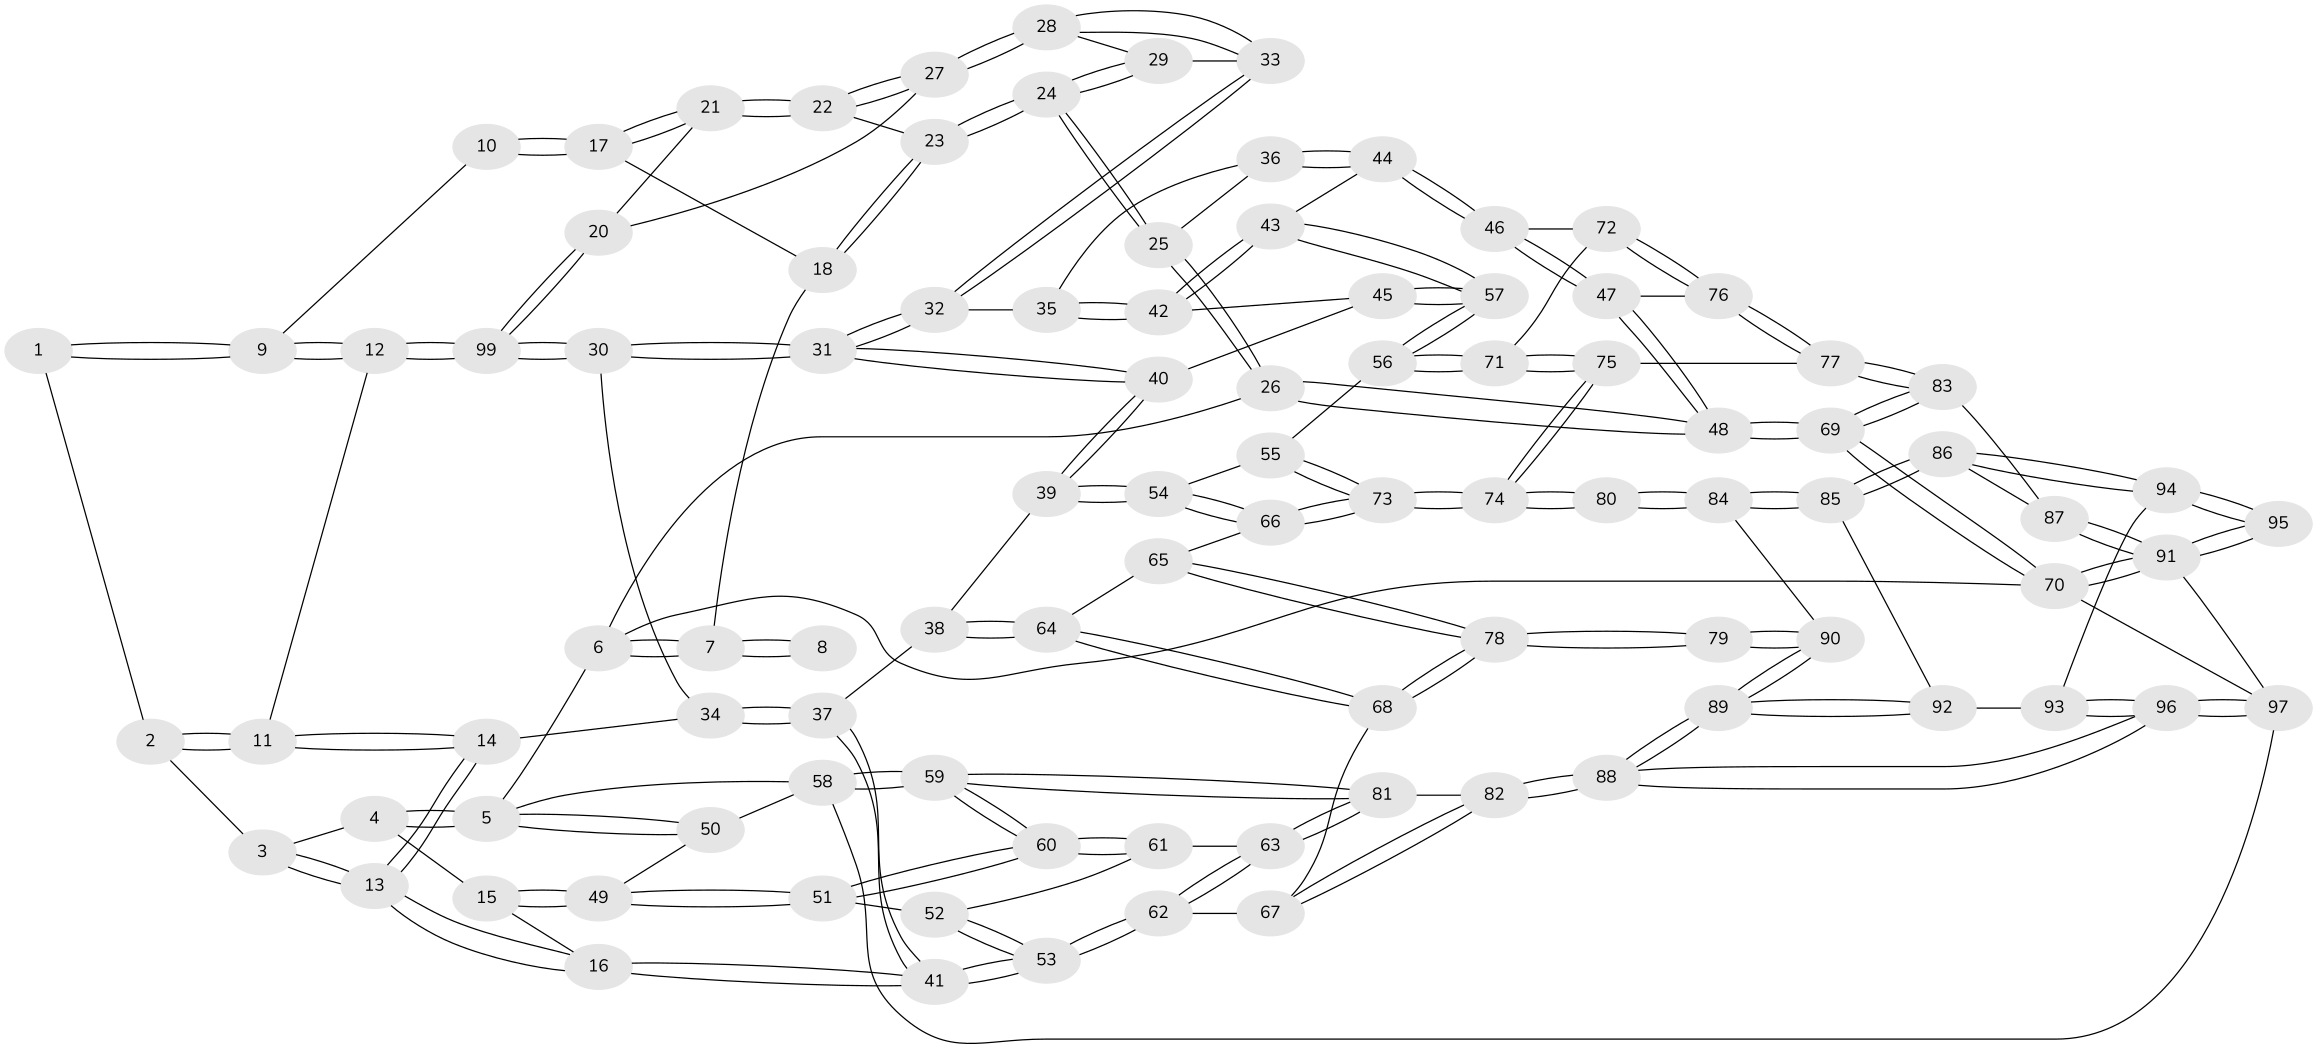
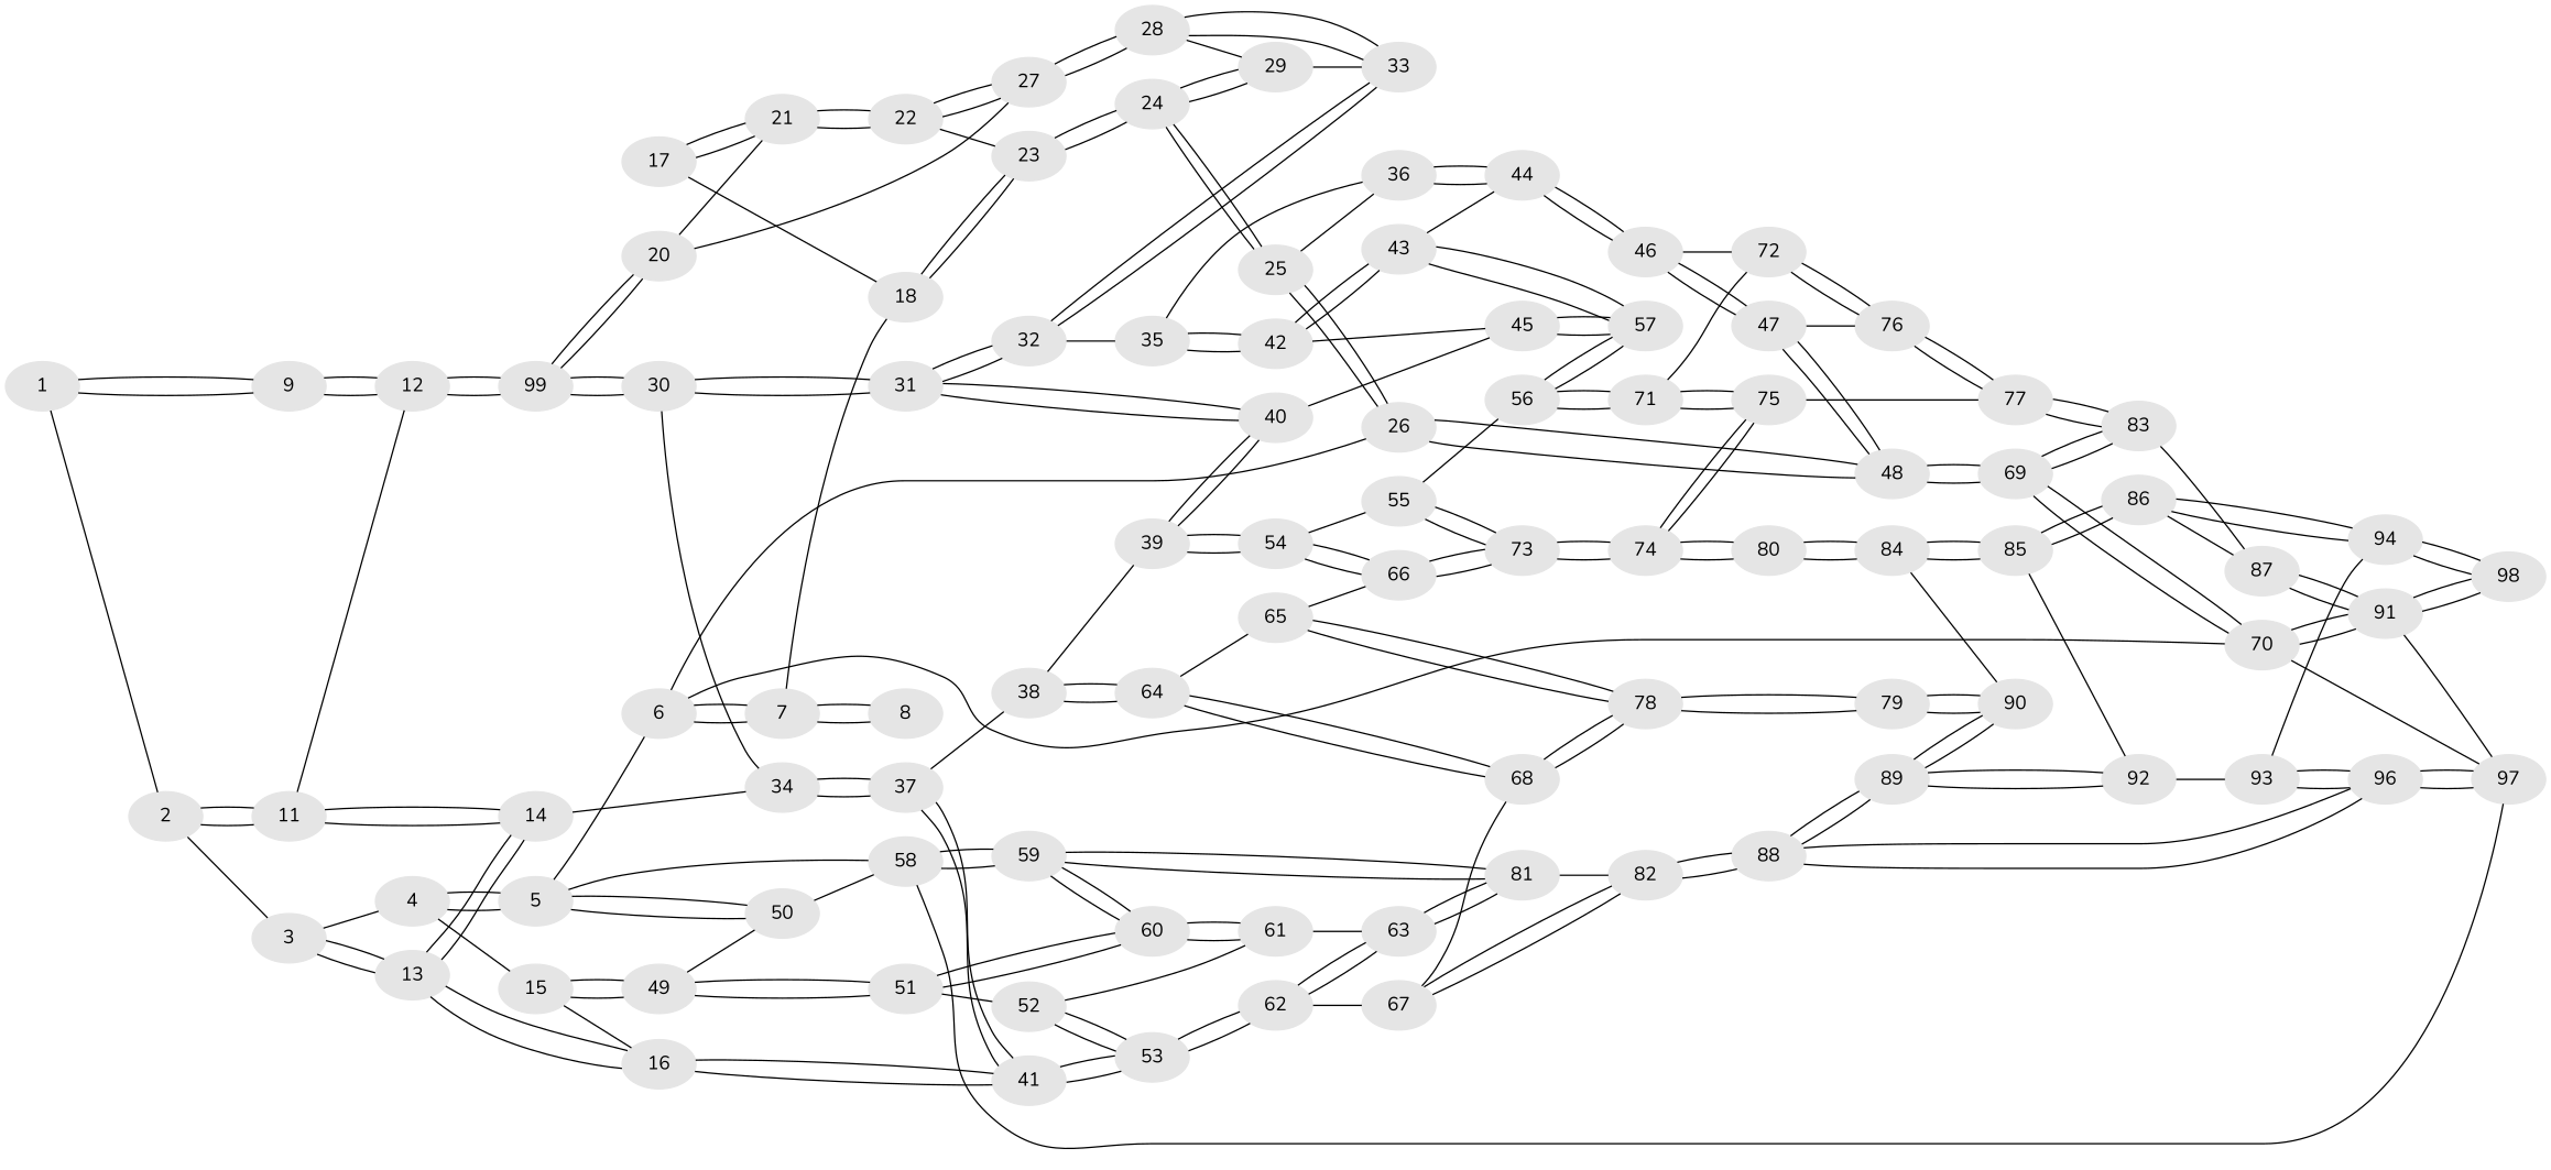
  graph {
    fontname=Nunito
    rankdir=LR
    node [color=gray90 fontname=Nunito style=filled]
    edge [fontname=Nunito]
    1
    2
    9
    3
    11
-   10
    12
    4
    13
    14
    5
    15
    16
    6
    50
    58
    49
    7
    26
    70
    59
    97
    8
    18
    48
    91
    23
    17
    n29 [label=99]
    21
    34
    20
    30
    41
    37
    51
    53
    22
    24
    27
    31
    28
    25
    29
    36
    33
    44
    69
    32
    40
    35
    45
    42
    38
    43
    46
    39
    64
    54
    65
    68
    55
    66
    57
    62
    47
    72
    76
    77
    83
    52
    60
    61
    63
    67
    56
    73
    71
    74
    75
    81
    82
    78
    79
    88
    87
-   95
+   95 [label=98]
    80
    84
    90
    85
    89
    96
    86
    92
    94
    93
    1 -- 2
    1 -- 9
    1 -- 9
    2 -- 3
    2 -- 11
    2 -- 11
-   9 -- 10
    9 -- 12
    9 -- 12
    3 -- 4
    3 -- 13
    3 -- 13
    11 -- 12
    11 -- 14
    11 -- 14
-   10 -- 17
-   10 -- 17
    12 -- n29
    12 -- n29
    4 -- 5
    4 -- 5
    4 -- 15
    13 -- 14
    13 -- 14
    13 -- 16
    13 -- 16
    14 -- 34
    5 -- 6
    5 -- 50
    5 -- 50
    5 -- 58
    15 -- 16
    15 -- 49
    15 -- 49
    16 -- 41
    16 -- 41
    6 -- 7
    6 -- 7
    6 -- 26
    6 -- 70
    50 -- 58
    58 -- 59
    58 -- 59
    58 -- 97
    49 -- 50
    49 -- 51
    49 -- 51
    7 -- 8
    7 -- 8
    7 -- 18
    26 -- 48
    26 -- 48
    70 -- 97
    70 -- 91
    70 -- 91
    59 -- 60
    59 -- 60
    59 -- 81
    59 -- 81
    18 -- 23
    18 -- 23
    48 -- 69
    48 -- 69
    91 -- 97
    91 -- 95
    91 -- 95
    23 -- 24
    23 -- 24
    17 -- 18
    17 -- 21
    17 -- 21
    n29 -- 20
    n29 -- 20
    n29 -- 30
    n29 -- 30
    21 -- 22
    21 -- 22
    34 -- 37
    34 -- 37
    20 -- 21
    20 -- 27
    30 -- 34
    30 -- 31
    30 -- 31
    41 -- 53
    41 -- 53
    37 -- 41
    37 -- 41
    37 -- 38
    51 -- 52
    51 -- 60
    51 -- 60
    53 -- 62
    53 -- 62
    22 -- 23
    22 -- 27
    22 -- 27
    24 -- 25
    24 -- 25
    24 -- 29
    24 -- 29
    27 -- 28
    27 -- 28
    31 -- 32
    31 -- 32
    31 -- 40
    31 -- 40
    28 -- 29
    28 -- 33
    28 -- 33
    25 -- 26
    25 -- 26
    25 -- 36
    29 -- 33
    36 -- 44
    36 -- 44
    44 -- 46
    44 -- 46
    69 -- 70
    69 -- 70
    69 -- 83
    69 -- 83
    32 -- 33
    32 -- 33
    32 -- 35
    40 -- 45
    35 -- 36
    35 -- 42
    35 -- 42
    45 -- 57
    45 -- 57
    42 -- 45
    42 -- 43
    42 -- 43
    38 -- 39
    38 -- 64
    38 -- 64
    43 -- 44
    43 -- 57
    43 -- 57
    46 -- 47
    46 -- 47
    46 -- 72
    39 -- 40
    39 -- 40
    39 -- 54
    39 -- 54
    64 -- 65
    64 -- 68
    64 -- 68
    54 -- 55
    54 -- 66
    54 -- 66
    65 -- 66
    65 -- 78
    65 -- 78
    68 -- 78
    68 -- 78
    55 -- 56
    55 -- 73
    55 -- 73
    66 -- 73
    66 -- 73
    62 -- 63
    62 -- 63
    62 -- 67
    47 -- 48
    47 -- 48
    47 -- 76
    72 -- 76
    72 -- 76
    76 -- 77
    76 -- 77
    77 -- 83
    77 -- 83
    83 -- 87
    52 -- 53
    52 -- 53
    52 -- 61
    60 -- 61
    60 -- 61
    61 -- 63
    63 -- 81
    63 -- 81
    67 -- 68
    67 -- 82
    67 -- 82
    56 -- 57
    56 -- 57
    56 -- 71
    56 -- 71
    73 -- 74
    73 -- 74
    71 -- 72
    71 -- 75
    71 -- 75
    74 -- 75
    74 -- 75
    74 -- 80
    74 -- 80
    75 -- 77
    81 -- 82
    82 -- 88
    82 -- 88
    78 -- 79
    78 -- 79
    79 -- 90
    79 -- 90
    88 -- 89
    88 -- 89
    88 -- 96
    88 -- 96
    87 -- 91
    87 -- 91
    80 -- 84
    80 -- 84
    84 -- 90
    84 -- 85
    84 -- 85
    85 -- 86
    85 -- 86
    85 -- 92
    89 -- 90
    89 -- 90
    89 -- 92
    89 -- 92
    96 -- 97
    96 -- 97
    86 -- 87
    86 -- 94
    86 -- 94
    92 -- 93
    94 -- 95
    94 -- 95
    93 -- 96
    93 -- 96
    93 -- 94
  }
